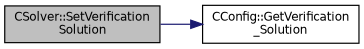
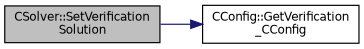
  digraph {
    rankdir=LR
    node [color=black fontname=Helvetica fontsize=10 shape=record style=filled]
    n1 [fillcolor=grey75 fontcolor=black height=0.2 label="CSolver::SetVerification\lSolution" width=0.4]
-   n2 [fillcolor=white height=0.2 label="CConfig::GetVerification\l_Solution" width=0.4]
+   n2 [fillcolor=white height=0.2 label="CConfig::GetVerification\l_CConfig" width=0.4]
    n1 -> n2 [color=midnightblue fontname=Helvetica fontsize=10 labelfontname=Helvetica labelfontsize=10 style=solid]
  }
